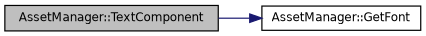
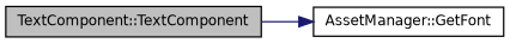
  digraph {
    rankdir=LR
    node [color=black fontname=Helvetica fontsize=10 shape=record style=filled]
-   n1 [fillcolor=grey75 fontcolor=black height=0.2 label="AssetManager::TextComponent" width=0.4]
+   n1 [fillcolor=grey75 fontcolor=black height=0.2 label="TextComponent::TextComponent" width=0.4]
    n2 [fillcolor=white height=0.2 label="AssetManager::GetFont" width=0.4]
    n1 -> n2 [color=midnightblue fontname=Helvetica fontsize=10 labelfontname=Helvetica labelfontsize=10 style=solid]
  }
